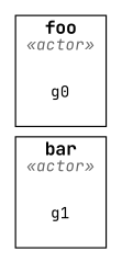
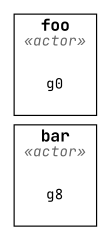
  digraph {
    compound=true
    rankdir=LR
    fontname="JetBrains Mono"
    node [fontsize=12 shape=plaintext fontname="JetBrains Mono"]
-   g1 [color=black]
+   g1 [color=black label=g8]
    g0 [color=brown]
    subgraph cluster_1 {
      label=<<B>bar</B><BR/><FONT POINT-SIZE="12" COLOR="#666666"><I>&#171;actor&#187;</I></FONT>>
      g1
    }
    subgraph cluster_2 {
      label=<<B>foo</B><BR/><FONT POINT-SIZE="12" COLOR="#666666"><I>&#171;actor&#187;</I></FONT>>
      g0
    }
  }
